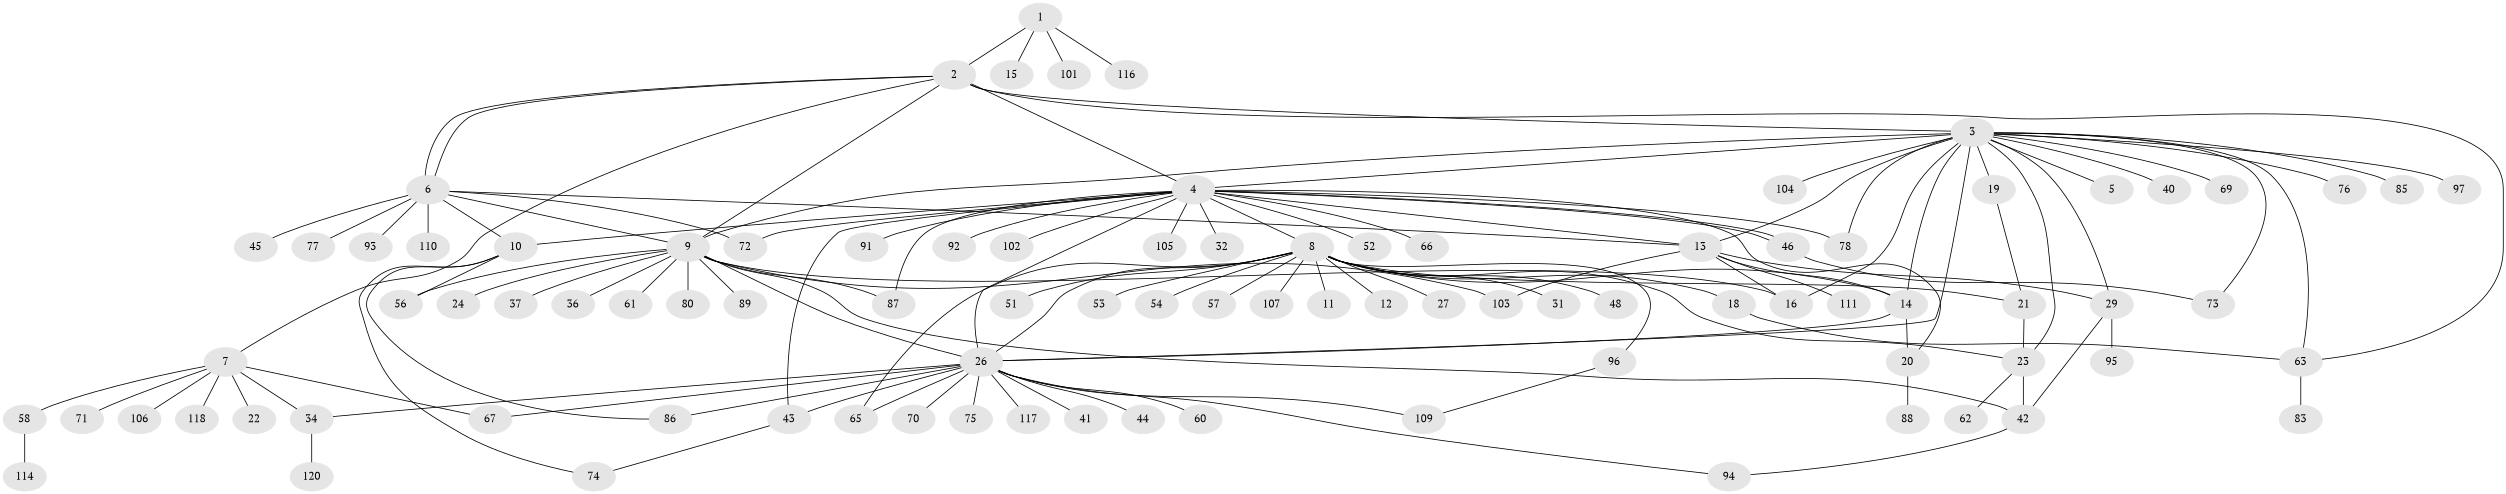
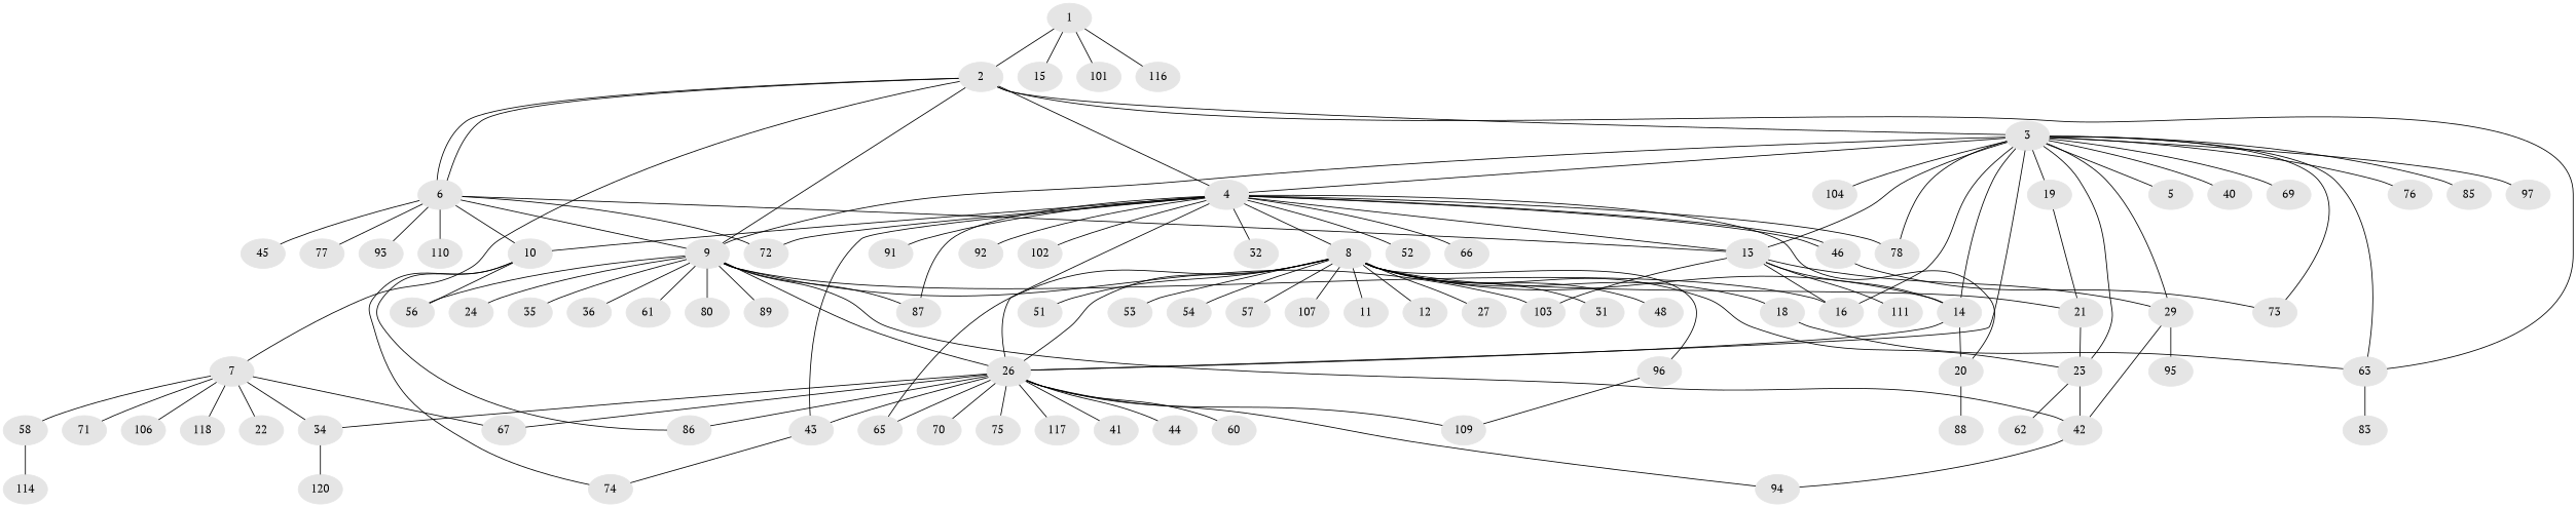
  graph {
    fontname="PT Serif"
    node [color=gray90 fontname="PT Serif" style=filled]
    edge [fontname="PT Serif"]
    1 [super="+33"]
    2 [super="+30"]
    15
    101
    n5 [label=116]
    3 [super="+39"]
    4 [super="+17"]
    6 [super="+25"]
    7 [super="+68"]
    9 [super="+37"]
    63 [super="+119"]
    5
    13 [super="+47"]
    14 [super="+40"]
    16 [super="+79"]
    19
    23 [super="+55"]
    26 [super="+28"]
    29 [super="+99"]
    n20 [label=40]
    69
    73
    76
    78 [super="+98"]
    85
    97
    104
    8 [super="+50"]
    10 [super="+82"]
    20 [super="+64"]
    32
    43
    46
    52
    66
    72
    87 [super="+112"]
    91
    92
    102
-   105
    45 [super="+100"]
    77
    93
    110
    22 [super="+108"]
    34
    58
    67
    71
    106
    118
    24
-   35 [label=37]
+   35
    36
    42 [super="+90"]
    56
    61
    80 [super="+115"]
    89
    103
    83
    111
    21 [super="+38"]
    62
    65 [super="+84"]
    86
    41
    44 [super="+59"]
    60
    70
    75
    94
    109
    117
    95
    11
    12
    18
    27
    31
    48
    51
    53
    54
    57
    96 [super="+116"]
    107
    74 [super="+81"]
    88
    120
    114
    1 -- 2
    1 -- 15
    1 -- 101
    1 -- n5
    2 -- 3 [weight=2]
    2 -- 4
    2 -- 6
    2 -- 6
    2 -- 7
    2 -- 9
    2 -- 63
    3 -- 4
    3 -- 9
    3 -- 63
    3 -- 5
    3 -- 13
    3 -- 14
    3 -- 16
    3 -- 19
    3 -- 23
    3 -- 26 [weight=2]
    3 -- 29
    3 -- n20
    3 -- 69
    3 -- 73
    3 -- 76
    3 -- 78
    3 -- 85
    3 -- 97
    3 -- 104
    4 -- 13
    4 -- 26
    4 -- 78
    4 -- 8
    4 -- 10
    4 -- 20
    4 -- 32
    4 -- 43
    4 -- 46
    4 -- 46
    4 -- 52
    4 -- 66
    4 -- 72
    4 -- 87
    4 -- 91
    4 -- 92
    4 -- 102
-   4 -- 105
    6 -- 9
    6 -- 13
    6 -- 10
    6 -- 72
    6 -- 45
    6 -- 77
    6 -- 93
    6 -- 110
    7 -- 22
    7 -- 34
    7 -- 58
    7 -- 67
    7 -- 71
    7 -- 106
    7 -- 118
    9 -- 16
    9 -- 26
    9 -- 87
    9 -- 24
    9 -- 35
    9 -- 36
    9 -- 42
    9 -- 56
    9 -- 61
    9 -- 80
    9 -- 89
    9 -- 103
    63 -- 83
    13 -- 14
    13 -- 16
    13 -- 29
    13 -- 103
    13 -- 111
    14 -- 26
    14 -- 20
    19 -- 21
    23 -- 42
    23 -- 62
    26 -- 43
    26 -- 34
    26 -- 67
    26 -- 65
    26 -- 86
    26 -- 41
    26 -- 44
    26 -- 60
    26 -- 70
    26 -- 75
    26 -- 94
    26 -- 109
    26 -- 117
    29 -- 42
    29 -- 95
    8 -- 14
    8 -- 23
    8 -- 26
    8 -- 21
    8 -- 65
    8 -- 11
    8 -- 12
    8 -- 18
    8 -- 27
    8 -- 31
    8 -- 48
    8 -- 51
    8 -- 53
    8 -- 54
    8 -- 57
    8 -- 96
    8 -- 107
    10 -- 56
    10 -- 86
    10 -- 74
    20 -- 88
    43 -- 74
    46 -- 73
    34 -- 120
    58 -- 114
    42 -- 94
    21 -- 23
    18 -- 63
    96 -- 109
  }
